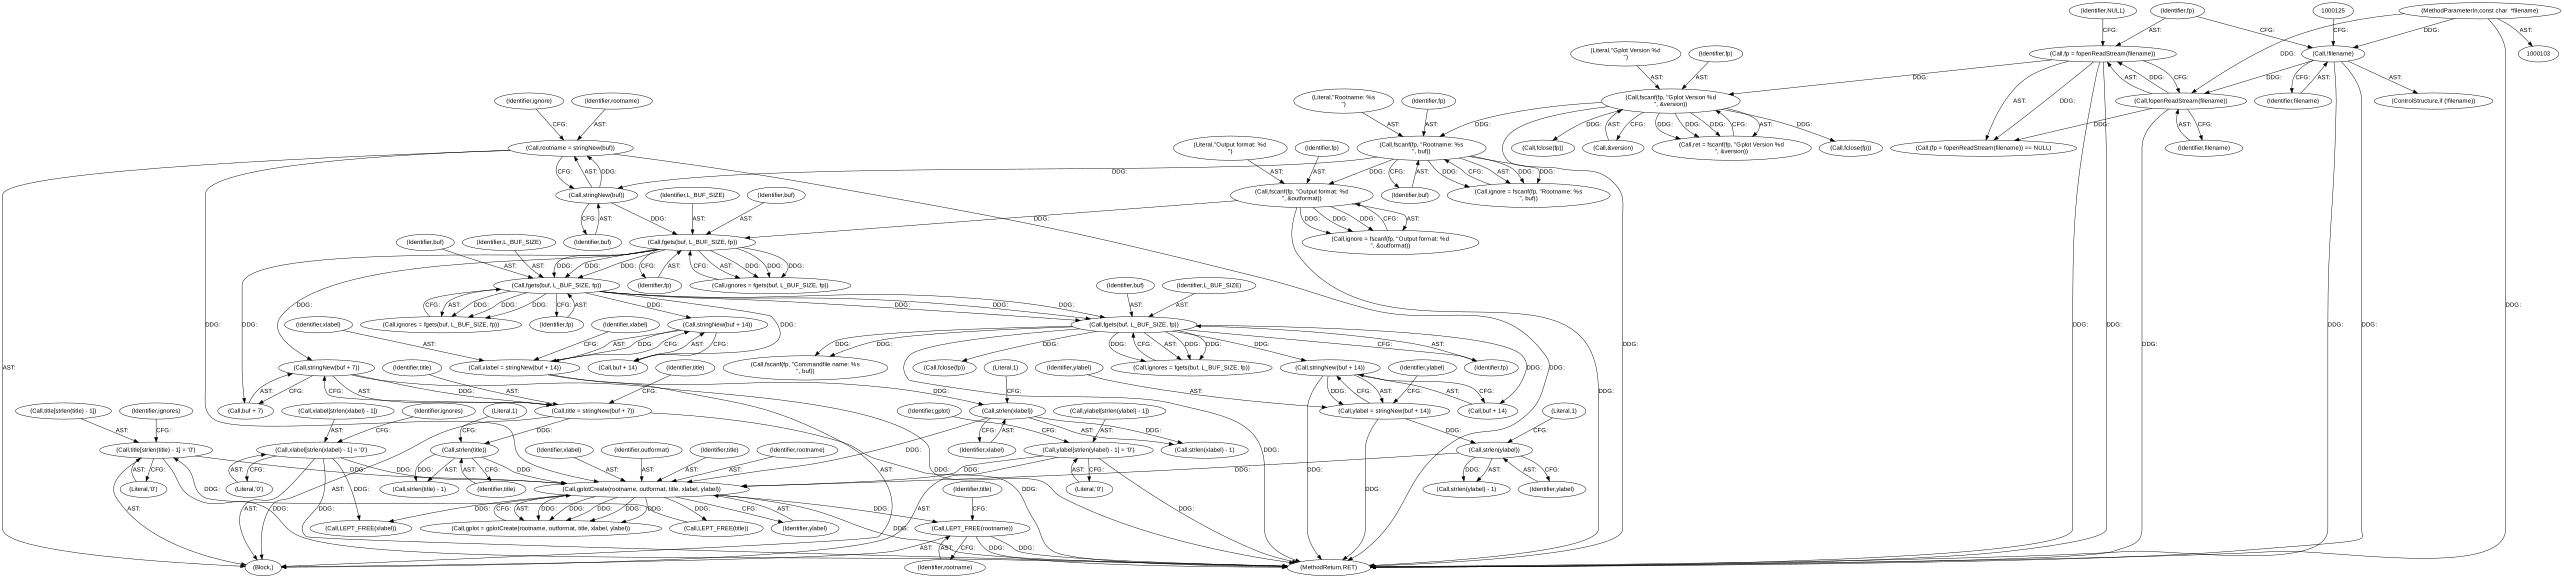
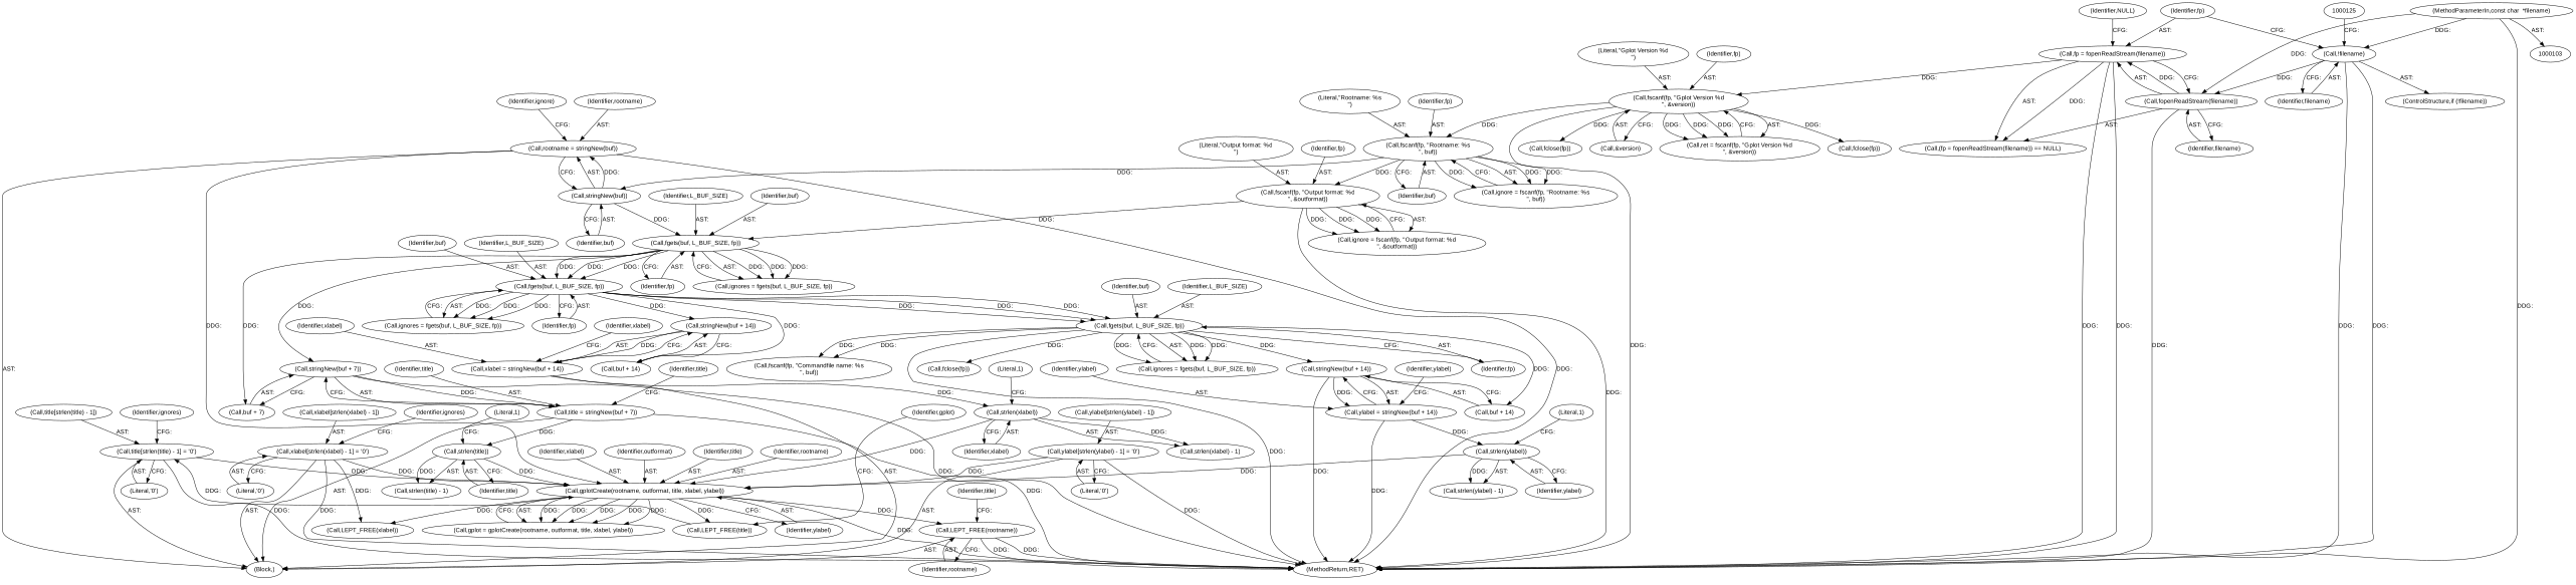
  digraph {
    fontname="Liberation Sans"
    node [fontname="Liberation Sans"]
    edge [fontname="Liberation Sans"]
    n1 [label="(Call,LEPT_FREE(rootname))"]
    n2 [label="(Identifier,rootname)"]
    n3 [label="(Block,)"]
    n4 [label="(MethodReturn,RET)"]
    n5 [label="(Call,gplotCreate(rootname, outformat, title, xlabel, ylabel))"]
    n6 [label="(Call,LEPT_FREE(xlabel))"]
    n7 [label="(Identifier,ylabel)"]
    n8 [label="(Call,LEPT_FREE(title))"]
    n9 [label="(Call,gplot = gplotCreate(rootname, outformat, title, xlabel, ylabel))"]
    n10 [label="(Call,title[strlen(title) - 1] = '\0')"]
    n11 [label="(Call,rootname = stringNew(buf))"]
    n12 [label="(Call,stringNew(buf))"]
    n13 [label="(Call,fgets(buf, L_BUF_SIZE, fp))"]
    n14 [label="(Identifier,buf)"]
    n15 [label="(Call,stringNew(buf + 7))"]
    n16 [label="(Call,buf + 7)"]
    n17 [label="(Call,fgets(buf, L_BUF_SIZE, fp))"]
    n18 [label="(Identifier,fp)"]
    n19 [label="(Call,ignores = fgets(buf, L_BUF_SIZE, fp))"]
    n20 [label="(Call,fscanf(fp, \"Rootname: %s\n\", buf))"]
    n21 [label="(Call,fscanf(fp, \"Output format: %d\n\", &outformat))"]
    n22 [label="(Call,ignore = fscanf(fp, \"Rootname: %s\n\", buf))"]
    n23 [label="(Identifier,buf)"]
    n24 [label="(Call,ignore = fscanf(fp, \"Output format: %d\n\", &outformat))"]
    n25 [label="(Call,fscanf(fp, \"Gplot Version %d\n\", &version))"]
    n26 [label="(Call,ret = fscanf(fp, \"Gplot Version %d\n\", &version))"]
    n27 [label="(Call,fclose(fp))"]
    n28 [label="(Call,&version)"]
    n29 [label="(Call,fclose(fp))"]
    n30 [label="(Call,fp = fopenReadStream(filename))"]
    n31 [label="(Call,fopenReadStream(filename))"]
    n32 [label="(Call,(fp = fopenReadStream(filename)) == NULL)"]
    n33 [label="(Identifier,filename)"]
    n34 [label="(Call,!filename)"]
    n35 [label="(ControlStructure,if (!filename))"]
    n36 [label="(Identifier,filename)"]
    n37 [label="(MethodParameterIn,const char  *filename)"]
    1000103
    n39 [label="(Literal,'\0')"]
    n40 [label="(Call,strlen(title))"]
    n41 [label="(Identifier,title)"]
    n42 [label="(Call,strlen(title) - 1)"]
    n43 [label="(Call,title = stringNew(buf + 7))"]
    n44 [label="(Call,stringNew(buf + 14))"]
    n45 [label="(Call,buf + 14)"]
    n46 [label="(Call,fgets(buf, L_BUF_SIZE, fp))"]
    n47 [label="(Call,ignores = fgets(buf, L_BUF_SIZE, fp))"]
    n48 [label="(Identifier,fp)"]
    n49 [label="(Call,strlen(xlabel))"]
    n50 [label="(Identifier,xlabel)"]
    n51 [label="(Call,strlen(xlabel) - 1)"]
    n52 [label="(Call,xlabel = stringNew(buf + 14))"]
    n53 [label="(Call,stringNew(buf + 14))"]
    n54 [label="(Call,buf + 14)"]
    n55 [label="(Identifier,fp)"]
    n56 [label="(Call,fscanf(fp, \"Commandfile name: %s\n\", buf))"]
    n57 [label="(Call,fclose(fp))"]
    n58 [label="(Call,ignores = fgets(buf, L_BUF_SIZE, fp))"]
    n59 [label="(Call,xlabel[strlen(xlabel) - 1] = '\0')"]
    n60 [label="(Literal,'\0')"]
    n61 [label="(Call,strlen(ylabel))"]
    n62 [label="(Identifier,ylabel)"]
    n63 [label="(Call,strlen(ylabel) - 1)"]
    n64 [label="(Call,ylabel = stringNew(buf + 14))"]
    n65 [label="(Call,ylabel[strlen(ylabel) - 1] = '\0')"]
    n66 [label="(Literal,'\0')"]
    n67 [label="(Identifier,fp)"]
    n68 [label="(Identifier,title)"]
    n69 [label="(Identifier,gplot)"]
    n70 [label="(Identifier,ylabel)"]
    n71 [label="(Literal,\"Rootname: %s\n\")"]
    n72 [label="(Identifier,outformat)"]
    n73 [label="(Identifier,buf)"]
    n74 [label="(Call,title[strlen(title) - 1])"]
    n75 [label="(Identifier,xlabel)"]
    n76 [label="(Identifier,title)"]
    n77 [label="(Identifier,ignores)"]
    n78 [label="(Call,xlabel[strlen(xlabel) - 1])"]
    n79 [label="(Identifier,rootname)"]
    n80 [label="(Literal,\"Gplot Version %d\n\")"]
    n81 [label="(Identifier,ignore)"]
    n82 [label="(Identifier,title)"]
    n83 [label="(Literal,1)"]
    n84 [label="(Identifier,L_BUF_SIZE)"]
    n85 [label="(Identifier,rootname)"]
    n86 [label="(Identifier,L_BUF_SIZE)"]
    n87 [label="(Literal,1)"]
    n88 [label="(Identifier,xlabel)"]
    n89 [label="(Identifier,fp)"]
    n90 [label="(Literal,\"Output format: %d\n\")"]
    n91 [label="(Identifier,xlabel)"]
    n92 [label="(Identifier,fp)"]
    n93 [label="(Identifier,buf)"]
    n94 [label="(Identifier,L_BUF_SIZE)"]
    n95 [label="(Identifier,title)"]
    n96 [label="(Identifier,fp)"]
    n97 [label="(Identifier,buf)"]
    n98 [label="(Literal,1)"]
    n99 [label="(Call,ylabel[strlen(ylabel) - 1])"]
    n100 [label="(Identifier,ignores)"]
    n101 [label="(Identifier,ylabel)"]
    n102 [label="(Identifier,NULL)"]
    1000125
    n1 -> n2 [label="CFG: "]
    n1 -> n3 [label="AST: "]
    n1 -> n4 [label="DDG: "]
    n1 -> n4 [label="DDG: "]
    n2 -> n1 [label="AST: "]
    n5 -> n1 [label="DDG: "]
    n5 -> n4 [label="DDG: "]
    n5 -> n6 [label="DDG: "]
    n5 -> n7 [label="CFG: "]
    n5 -> n8 [label="DDG: "]
    n5 -> n9 [label="AST: "]
    n5 -> n9 [label="DDG: "]
    n5 -> n9 [label="DDG: "]
    n5 -> n9 [label="DDG: "]
    n5 -> n9 [label="DDG: "]
    n5 -> n9 [label="DDG: "]
    n7 -> n5 [label="AST: "]
    n8 -> n10 [label="DDG: "]
    n9 -> n5 [label="CFG: "]
    n10 -> n3 [label="AST: "]
    n10 -> n4 [label="DDG: "]
    n10 -> n5 [label="DDG: "]
    n10 -> n39 [label="CFG: "]
    n11 -> n3 [label="AST: "]
    n11 -> n4 [label="DDG: "]
    n11 -> n5 [label="DDG: "]
    n11 -> n12 [label="CFG: "]
    n12 -> n11 [label="AST: "]
    n12 -> n11 [label="DDG: "]
    n12 -> n13 [label="DDG: "]
    n12 -> n14 [label="CFG: "]
    n13 -> n15 [label="DDG: "]
    n13 -> n16 [label="DDG: "]
    n13 -> n17 [label="DDG: "]
    n13 -> n17 [label="DDG: "]
    n13 -> n17 [label="DDG: "]
    n13 -> n18 [label="CFG: "]
    n13 -> n19 [label="AST: "]
    n13 -> n19 [label="DDG: "]
    n13 -> n19 [label="DDG: "]
    n13 -> n19 [label="DDG: "]
    n14 -> n12 [label="AST: "]
    n15 -> n4 [label="DDG: "]
    n15 -> n16 [label="CFG: "]
    n15 -> n43 [label="AST: "]
    n15 -> n43 [label="DDG: "]
    n16 -> n15 [label="AST: "]
    n17 -> n44 [label="DDG: "]
    n17 -> n45 [label="DDG: "]
    n17 -> n46 [label="DDG: "]
    n17 -> n46 [label="DDG: "]
    n17 -> n46 [label="DDG: "]
    n17 -> n47 [label="AST: "]
    n17 -> n47 [label="DDG: "]
    n17 -> n47 [label="DDG: "]
    n17 -> n47 [label="DDG: "]
    n17 -> n48 [label="CFG: "]
    n18 -> n13 [label="AST: "]
    n19 -> n13 [label="CFG: "]
    n20 -> n12 [label="DDG: "]
    n20 -> n21 [label="DDG: "]
    n20 -> n22 [label="AST: "]
    n20 -> n22 [label="DDG: "]
    n20 -> n22 [label="DDG: "]
    n20 -> n22 [label="DDG: "]
    n20 -> n23 [label="CFG: "]
    n21 -> n4 [label="DDG: "]
    n21 -> n13 [label="DDG: "]
    n21 -> n24 [label="AST: "]
    n21 -> n24 [label="DDG: "]
    n21 -> n24 [label="DDG: "]
    n21 -> n24 [label="DDG: "]
    n22 -> n20 [label="CFG: "]
    n23 -> n20 [label="AST: "]
    n24 -> n21 [label="CFG: "]
    n25 -> n4 [label="DDG: "]
    n25 -> n20 [label="DDG: "]
    n25 -> n26 [label="AST: "]
    n25 -> n26 [label="DDG: "]
    n25 -> n26 [label="DDG: "]
    n25 -> n26 [label="DDG: "]
    n25 -> n27 [label="DDG: "]
    n25 -> n28 [label="CFG: "]
    n25 -> n29 [label="DDG: "]
    n26 -> n25 [label="CFG: "]
    n28 -> n25 [label="AST: "]
    n30 -> n4 [label="DDG: "]
    n30 -> n4 [label="DDG: "]
    n30 -> n25 [label="DDG: "]
    n30 -> n31 [label="CFG: "]
    n30 -> n32 [label="AST: "]
    n30 -> n32 [label="DDG: "]
    n31 -> n4 [label="DDG: "]
    n31 -> n30 [label="AST: "]
    n31 -> n30 [label="DDG: "]
-   n31 -> n32 [label="DDG: "]
+   n31 -> n32 [label="AST: "]
    n31 -> n33 [label="CFG: "]
    n33 -> n31 [label="AST: "]
    n34 -> n4 [label="DDG: "]
    n34 -> n4 [label="DDG: "]
    n34 -> n31 [label="DDG: "]
    n34 -> n35 [label="AST: "]
    n34 -> n36 [label="CFG: "]
    n36 -> n34 [label="AST: "]
    n37 -> n4 [label="DDG: "]
    n37 -> n31 [label="DDG: "]
    n37 -> n34 [label="DDG: "]
    n37 -> 1000103 [label="AST: "]
    n39 -> n10 [label="AST: "]
    n40 -> n5 [label="DDG: "]
    n40 -> n41 [label="CFG: "]
    n40 -> n42 [label="AST: "]
    n40 -> n42 [label="DDG: "]
    n41 -> n40 [label="AST: "]
    n43 -> n3 [label="AST: "]
    n43 -> n4 [label="DDG: "]
    n43 -> n15 [label="CFG: "]
    n43 -> n40 [label="DDG: "]
    n44 -> n45 [label="CFG: "]
    n44 -> n52 [label="AST: "]
    n44 -> n52 [label="DDG: "]
    n45 -> n44 [label="AST: "]
    n46 -> n4 [label="DDG: "]
    n46 -> n53 [label="DDG: "]
    n46 -> n54 [label="DDG: "]
    n46 -> n55 [label="CFG: "]
    n46 -> n56 [label="DDG: "]
    n46 -> n56 [label="DDG: "]
    n46 -> n57 [label="DDG: "]
    n46 -> n58 [label="AST: "]
    n46 -> n58 [label="DDG: "]
    n46 -> n58 [label="DDG: "]
    n46 -> n58 [label="DDG: "]
    n47 -> n17 [label="CFG: "]
    n48 -> n17 [label="AST: "]
    n49 -> n5 [label="DDG: "]
    n49 -> n50 [label="CFG: "]
    n49 -> n51 [label="AST: "]
    n49 -> n51 [label="DDG: "]
    n50 -> n49 [label="AST: "]
    n52 -> n3 [label="AST: "]
    n52 -> n44 [label="CFG: "]
    n52 -> n49 [label="DDG: "]
    n53 -> n4 [label="DDG: "]
    n53 -> n54 [label="CFG: "]
    n53 -> n64 [label="AST: "]
    n53 -> n64 [label="DDG: "]
    n54 -> n53 [label="AST: "]
    n55 -> n46 [label="AST: "]
    n58 -> n46 [label="CFG: "]
    n59 -> n3 [label="AST: "]
    n59 -> n4 [label="DDG: "]
    n59 -> n5 [label="DDG: "]
    n59 -> n6 [label="DDG: "]
    n59 -> n60 [label="CFG: "]
    n60 -> n59 [label="AST: "]
    n61 -> n5 [label="DDG: "]
    n61 -> n62 [label="CFG: "]
    n61 -> n63 [label="AST: "]
    n61 -> n63 [label="DDG: "]
    n62 -> n61 [label="AST: "]
    n64 -> n4 [label="DDG: "]
    n64 -> n53 [label="CFG: "]
    n64 -> n61 [label="DDG: "]
    n65 -> n3 [label="AST: "]
    n65 -> n4 [label="DDG: "]
    n65 -> n5 [label="DDG: "]
    n65 -> n66 [label="CFG: "]
    n66 -> n65 [label="AST: "]
    n67 -> n30 [label="AST: "]
    n67 -> n34 [label="CFG: "]
    n68 -> n43 [label="AST: "]
-   n69 -> n65 [label="CFG: "]
+   n69 -> n8 [label="CFG: "]
    n70 -> n64 [label="CFG: "]
    n71 -> n20 [label="AST: "]
    n72 -> n5 [label="AST: "]
    n73 -> n13 [label="AST: "]
    n74 -> n10 [label="AST: "]
    n75 -> n52 [label="CFG: "]
    n76 -> n5 [label="AST: "]
    n77 -> n10 [label="CFG: "]
    n78 -> n59 [label="AST: "]
    n79 -> n5 [label="AST: "]
    n80 -> n25 [label="AST: "]
    n81 -> n11 [label="CFG: "]
    n82 -> n1 [label="CFG: "]
    n83 -> n61 [label="CFG: "]
    n84 -> n13 [label="AST: "]
    n85 -> n11 [label="AST: "]
    n86 -> n46 [label="AST: "]
    n87 -> n49 [label="CFG: "]
    n88 -> n52 [label="AST: "]
    n89 -> n25 [label="AST: "]
    n90 -> n21 [label="AST: "]
    n91 -> n5 [label="AST: "]
    n92 -> n21 [label="AST: "]
    n93 -> n46 [label="AST: "]
    n94 -> n17 [label="AST: "]
    n95 -> n43 [label="CFG: "]
    n96 -> n20 [label="AST: "]
    n97 -> n17 [label="AST: "]
    n98 -> n40 [label="CFG: "]
    n99 -> n65 [label="AST: "]
    n100 -> n59 [label="CFG: "]
    n101 -> n64 [label="AST: "]
    n102 -> n30 [label="CFG: "]
    1000125 -> n34 [label="CFG: "]
  }
